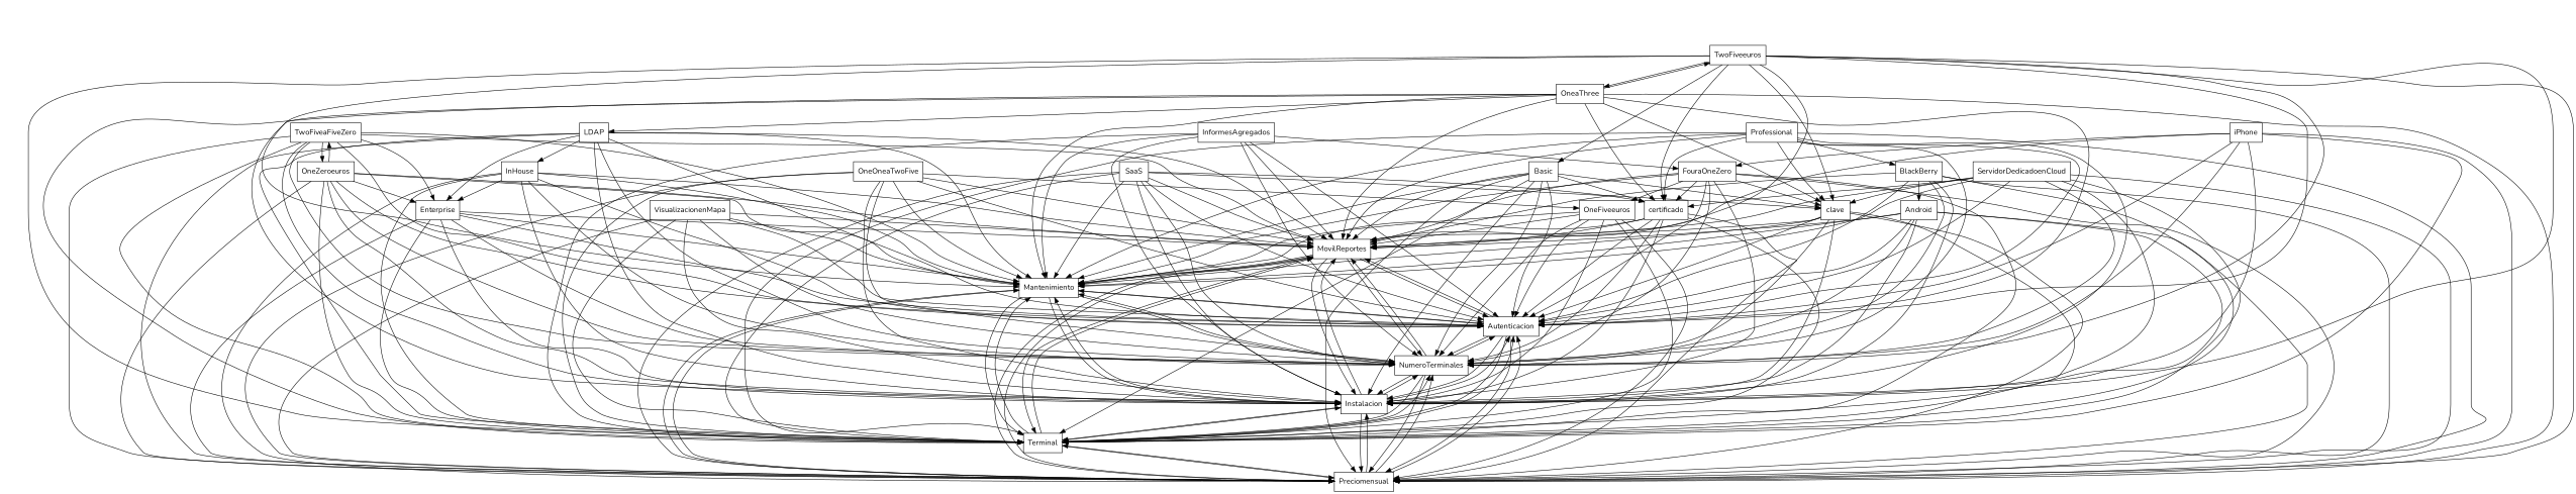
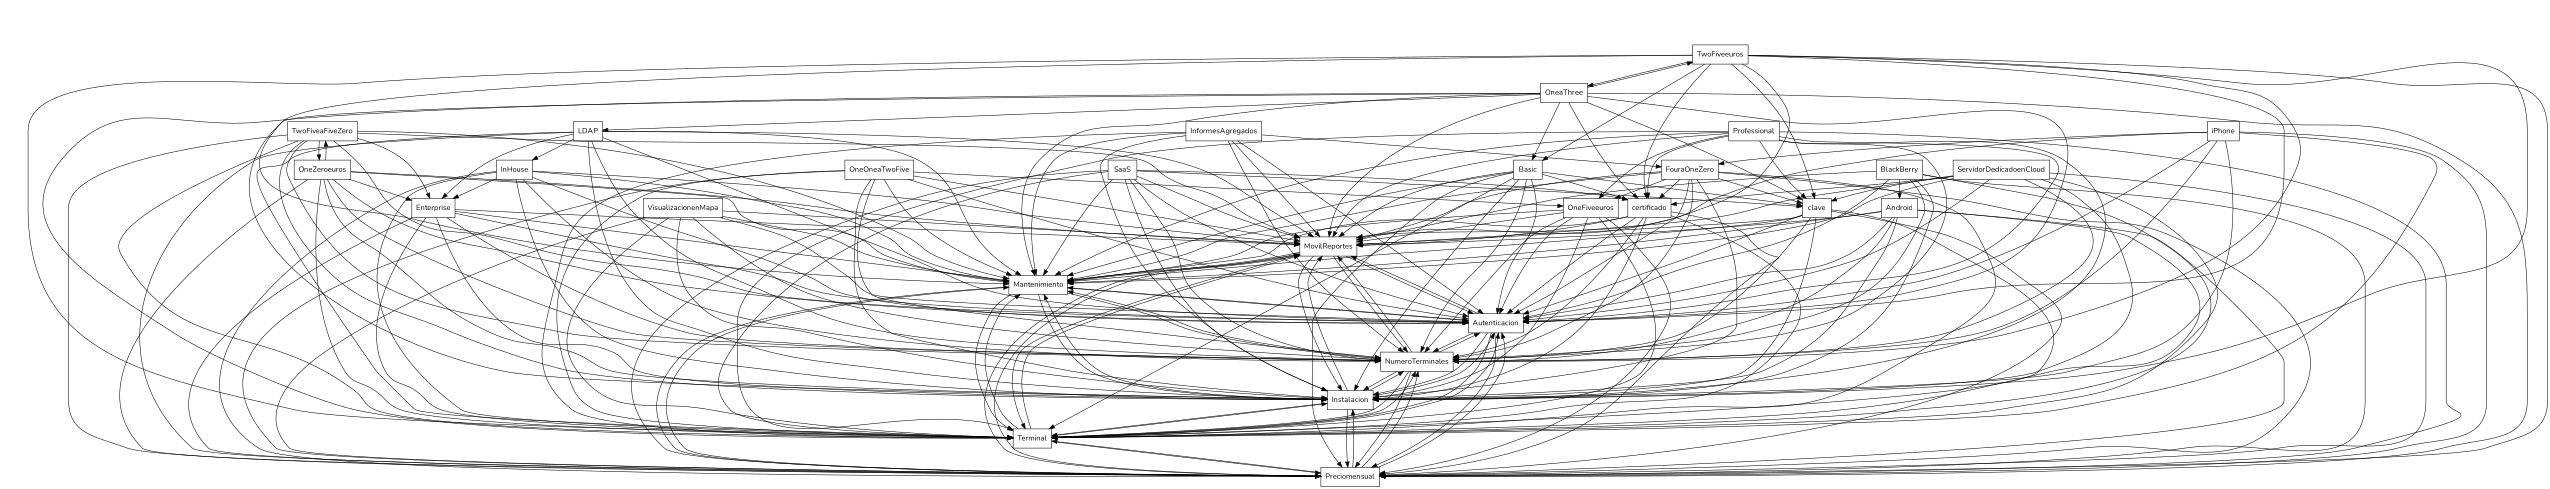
  digraph {
    fontname=Nunito
    rankdir=TB
    node [fontname=Nunito shape=box]
    edge [arrowhead=normal fontname=Nunito]
    n1 [label=SaaS]
    n2 [label=MovilReportes]
    n3 [label=clave]
    n4 [label=Mantenimiento]
    n5 [label=Preciomensual]
    n6 [label=Terminal]
    n7 [label=Instalacion]
    n8 [label=certificado]
    n9 [label=NumeroTerminales]
    n10 [label=Autenticacion]
    n11 [label=BlackBerry]
    n12 [label=Android]
    n13 [label=OneOneaTwoFive]
    n14 [label=OneFiveeuros]
    n15 [label=VisualizacionenMapa]
    n16 [label=TwoFiveaFiveZero]
    n17 [label=Enterprise]
    n18 [label=OneZeroeuros]
    n19 [label=Professional]
    n20 [label=ServidorDedicadoenCloud]
    n21 [label=TwoFiveeuros]
    n22 [label=OneaThree]
    n23 [label=Basic]
    n24 [label=LDAP]
    n25 [label=iPhone]
    n26 [label=FouraOneZero]
    n27 [label=InHouse]
    n28 [label=InformesAgregados]
    n1 -> n2
    n1 -> n3
    n1 -> n4
    n1 -> n5
    n1 -> n6
    n1 -> n7
    n1 -> n8
    n1 -> n9
    n1 -> n10
    n2 -> n4
    n2 -> n5
    n2 -> n6
    n2 -> n7
    n2 -> n9
    n2 -> n10
    n3 -> n2
    n3 -> n4
    n3 -> n5
    n3 -> n6
    n3 -> n7
    n3 -> n9
    n3 -> n10
    n4 -> n2
    n4 -> n5
    n4 -> n6
    n4 -> n7
    n4 -> n9
    n4 -> n10
    n5 -> n2
    n5 -> n4
    n5 -> n6
    n5 -> n7
    n5 -> n9
    n5 -> n10
    n6 -> n2
    n6 -> n4
    n6 -> n5
    n6 -> n7
    n6 -> n9
    n6 -> n10
    n7 -> n2
    n7 -> n4
    n7 -> n5
    n7 -> n6
    n7 -> n9
    n7 -> n10
    n8 -> n2
    n8 -> n4
    n8 -> n5
    n8 -> n6
    n8 -> n7
    n8 -> n9
    n8 -> n10
    n9 -> n2
    n9 -> n4
    n9 -> n5
    n9 -> n6
    n9 -> n7
    n9 -> n10
    n10 -> n2
    n10 -> n4
    n10 -> n5
    n10 -> n6
    n10 -> n7
    n10 -> n9
    n11 -> n2
    n11 -> n5
    n11 -> n6
    n11 -> n7
    n11 -> n9
    n11 -> n10
    n11 -> n12
    n12 -> n2
    n12 -> n4
    n12 -> n5
    n12 -> n6
    n12 -> n7
    n12 -> n9
    n12 -> n10
    n13 -> n2
    n13 -> n4
    n13 -> n5
    n13 -> n6
    n13 -> n7
    n13 -> n9
    n13 -> n10
    n13 -> n14
    n14 -> n2
    n14 -> n4
    n14 -> n5
    n14 -> n6
    n14 -> n7
    n14 -> n9
    n14 -> n10
    n15 -> n2
    n15 -> n4
    n15 -> n5
    n15 -> n6
    n15 -> n7
    n15 -> n9
    n15 -> n10
    n16 -> n2
    n16 -> n4
    n16 -> n5
    n16 -> n6
    n16 -> n7
    n16 -> n9
    n16 -> n10
    n16 -> n17
    n16 -> n18
    n17 -> n2
    n17 -> n4
    n17 -> n5
    n17 -> n6
    n17 -> n7
    n17 -> n9
    n17 -> n10
    n18 -> n2
    n18 -> n4
    n18 -> n5
    n18 -> n6
    n18 -> n7
    n18 -> n9
    n18 -> n10
    n18 -> n16
    n18 -> n17
    n19 -> n2
    n19 -> n3
    n19 -> n4
    n19 -> n5
    n19 -> n6
    n19 -> n7
    n19 -> n8
    n19 -> n9
    n19 -> n10
-   n19 -> n11
+   n19 -> n14
    n20 -> n2
    n20 -> n3
    n20 -> n4
    n20 -> n5
    n20 -> n6
    n20 -> n7
    n20 -> n8
    n20 -> n9
    n20 -> n10
    n21 -> n2
    n21 -> n3
    n21 -> n4
    n21 -> n5
    n21 -> n6
    n21 -> n7
    n21 -> n8
    n21 -> n9
    n21 -> n10
    n21 -> n22
    n21 -> n23
    n22 -> n2
    n22 -> n3
    n22 -> n4
    n22 -> n5
    n22 -> n6
    n22 -> n7
    n22 -> n8
    n22 -> n10
    n22 -> n21
+   n22 -> n23
    n22 -> n24
    n23 -> n2
    n23 -> n3
    n23 -> n4
    n23 -> n5
    n23 -> n6
    n23 -> n7
    n23 -> n8
    n23 -> n9
    n23 -> n10
    n24 -> n2
    n24 -> n4
    n24 -> n5
    n24 -> n6
    n24 -> n7
    n24 -> n9
    n24 -> n10
    n24 -> n17
    n24 -> n27
    n25 -> n2
    n25 -> n5
    n25 -> n6
    n25 -> n7
    n25 -> n9
    n25 -> n10
    n25 -> n26
    n26 -> n2
    n26 -> n3
    n26 -> n4
    n26 -> n5
    n26 -> n6
    n26 -> n7
    n26 -> n8
    n26 -> n9
    n26 -> n10
    n26 -> n14
    n27 -> n2
    n27 -> n4
    n27 -> n5
    n27 -> n6
    n27 -> n7
    n27 -> n9
    n27 -> n10
    n27 -> n17
    n28 -> n2
    n28 -> n4
    n28 -> n6
    n28 -> n7
    n28 -> n9
    n28 -> n10
    n28 -> n26
  }
